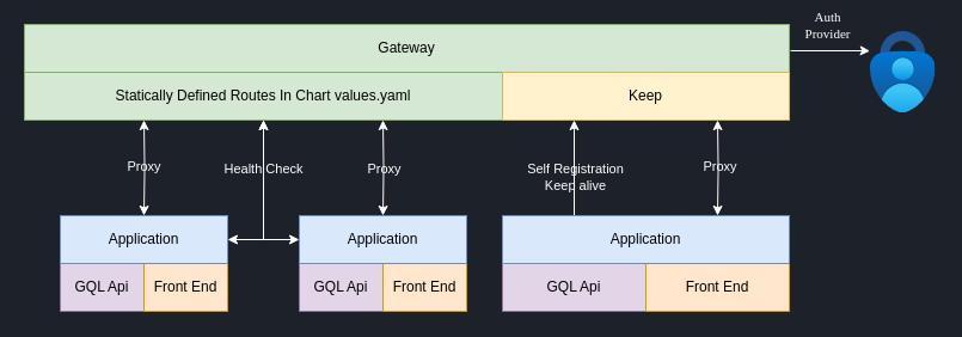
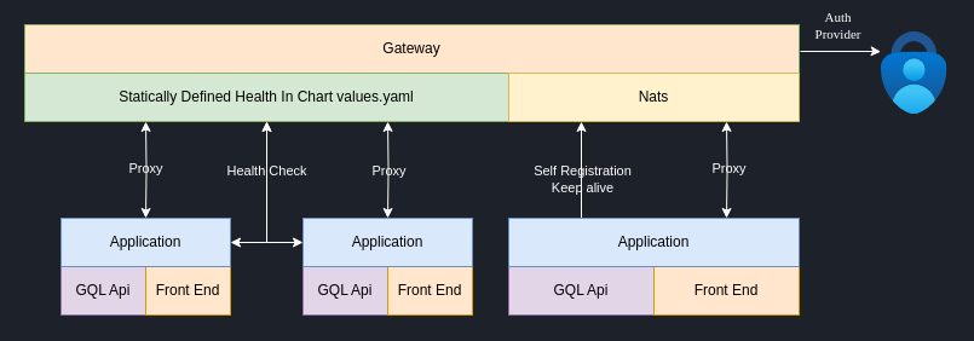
  <mxCell id="0" />
  <mxCell id="1" parent="0" />
- <mxCell id="2" value="Gateway" style="rounded=0;whiteSpace=wrap;html=1;fillColor=#d5e8d4;strokeColor=#82b366;fontColor=#000000;" parent="1" vertex="1"><mxGeometry x="20" y="20" width="640" height="40" as="geometry" /></mxCell>
+ <mxCell id="2" value="Gateway" style="rounded=0;whiteSpace=wrap;html=1;fillColor=#ffe6cc;strokeColor=#82b366;fontColor=#000000;" parent="1" vertex="1"><mxGeometry x="20" y="20" width="640" height="40" as="geometry" /></mxCell>
  <mxCell id="3" style="edgeStyle=orthogonalEdgeStyle;rounded=0;orthogonalLoop=1;jettySize=auto;html=1;exitX=0.75;exitY=1;exitDx=0;exitDy=0;entryX=0.5;entryY=0;entryDx=0;entryDy=0;startArrow=classic;startFill=1;" parent="1" source="10" target="17" edge="1"><mxGeometry relative="1" as="geometry" /></mxCell>
  <mxCell id="4" value="Proxy" style="edgeLabel;html=1;align=center;verticalAlign=middle;resizable=0;points=[];labelBackgroundColor=none;fontColor=#FFFFFF;" parent="3" vertex="1" connectable="0"><mxGeometry y="1" relative="1" as="geometry"><mxPoint as="offset" /></mxGeometry></mxCell>
  <mxCell id="5" style="edgeStyle=orthogonalEdgeStyle;rounded=0;orthogonalLoop=1;jettySize=auto;html=1;exitX=0.25;exitY=1;exitDx=0;exitDy=0;entryX=0.5;entryY=0;entryDx=0;entryDy=0;startArrow=classic;startFill=1;" parent="1" source="10" target="14" edge="1"><mxGeometry relative="1" as="geometry" /></mxCell>
  <mxCell id="6" value="Proxy" style="edgeLabel;html=1;align=center;verticalAlign=middle;resizable=0;points=[];labelBackgroundColor=none;fontColor=#FFFFFF;" parent="5" vertex="1" connectable="0"><mxGeometry x="-0.057" relative="1" as="geometry"><mxPoint as="offset" /></mxGeometry></mxCell>
  <mxCell id="7" style="edgeStyle=orthogonalEdgeStyle;rounded=0;orthogonalLoop=1;jettySize=auto;html=1;exitX=0.5;exitY=1;exitDx=0;exitDy=0;entryX=1;entryY=0.5;entryDx=0;entryDy=0;startArrow=classic;startFill=1;strokeColor=#FFFFFF;" parent="1" source="10" target="14" edge="1"><mxGeometry relative="1" as="geometry" /></mxCell>
  <mxCell id="8" style="edgeStyle=orthogonalEdgeStyle;rounded=0;orthogonalLoop=1;jettySize=auto;html=1;exitX=0.5;exitY=1;exitDx=0;exitDy=0;entryX=0;entryY=0.5;entryDx=0;entryDy=0;startArrow=classic;startFill=1;strokeColor=#FFFFFF;" parent="1" source="10" target="17" edge="1"><mxGeometry relative="1" as="geometry" /></mxCell>
  <mxCell id="9" value="Health Check" style="edgeLabel;html=1;align=center;verticalAlign=middle;resizable=0;points=[];labelBackgroundColor=none;fontColor=#FFFFFF;" parent="8" vertex="1" connectable="0"><mxGeometry x="-0.457" y="-1" relative="1" as="geometry"><mxPoint y="5" as="offset" /></mxGeometry></mxCell>
- <mxCell id="10" value="Statically Defined Routes In Chart values.yaml" style="rounded=0;whiteSpace=wrap;html=1;fillColor=#d5e8d4;strokeColor=#82b366;fontColor=#000000;" parent="1" vertex="1"><mxGeometry x="20" y="60" width="400" height="40" as="geometry" /></mxCell>
+ <mxCell id="10" value="Statically Defined Health In Chart values.yaml" style="rounded=0;whiteSpace=wrap;html=1;fillColor=#d5e8d4;strokeColor=#82b366;fontColor=#000000;" parent="1" vertex="1"><mxGeometry x="20" y="60" width="400" height="40" as="geometry" /></mxCell>
  <mxCell id="11" style="edgeStyle=orthogonalEdgeStyle;rounded=0;orthogonalLoop=1;jettySize=auto;html=1;exitX=0.75;exitY=1;exitDx=0;exitDy=0;entryX=0.75;entryY=0;entryDx=0;entryDy=0;startArrow=classic;startFill=1;" parent="1" source="13" target="22" edge="1"><mxGeometry relative="1" as="geometry" /></mxCell>
  <mxCell id="12" value="Proxy" style="edgeLabel;html=1;align=center;verticalAlign=middle;resizable=0;points=[];labelBackgroundColor=none;fontColor=#FFFFFF;" parent="11" vertex="1" connectable="0"><mxGeometry x="-0.05" y="1" relative="1" as="geometry"><mxPoint as="offset" /></mxGeometry></mxCell>
- <mxCell id="13" value="Keep" style="rounded=0;whiteSpace=wrap;html=1;fillColor=#fff2cc;strokeColor=#d6b656;fontColor=#000000;" parent="1" vertex="1"><mxGeometry x="420" y="60" width="240" height="40" as="geometry" /></mxCell>
+ <mxCell id="13" value="Nats" style="rounded=0;whiteSpace=wrap;html=1;fillColor=#fff2cc;strokeColor=#d6b656;fontColor=#000000;" parent="1" vertex="1"><mxGeometry x="420" y="60" width="240" height="40" as="geometry" /></mxCell>
  <mxCell id="14" value="Application" style="rounded=0;whiteSpace=wrap;html=1;fillColor=#dae8fc;strokeColor=#6c8ebf;fontColor=#000000;" parent="1" vertex="1"><mxGeometry x="50" y="180" width="140" height="40" as="geometry" /></mxCell>
  <mxCell id="15" value="GQL Api" style="rounded=0;whiteSpace=wrap;html=1;fillColor=#e1d5e7;strokeColor=#9673a6;fontColor=#000000;" parent="1" vertex="1"><mxGeometry x="50" y="220" width="70" height="40" as="geometry" /></mxCell>
  <mxCell id="16" value="Front End" style="rounded=0;whiteSpace=wrap;html=1;fillColor=#ffe6cc;strokeColor=#d79b00;fontColor=#000000;" parent="1" vertex="1"><mxGeometry x="120" y="220" width="70" height="40" as="geometry" /></mxCell>
  <mxCell id="17" value="Application" style="rounded=0;whiteSpace=wrap;html=1;fillColor=#dae8fc;strokeColor=#6c8ebf;fontColor=#000000;" parent="1" vertex="1"><mxGeometry x="250" y="180" width="140" height="40" as="geometry" /></mxCell>
  <mxCell id="18" value="GQL Api" style="rounded=0;whiteSpace=wrap;html=1;fillColor=#e1d5e7;strokeColor=#9673a6;fontColor=#000000;" parent="1" vertex="1"><mxGeometry x="250" y="220" width="70" height="40" as="geometry" /></mxCell>
  <mxCell id="19" value="Front End" style="rounded=0;whiteSpace=wrap;html=1;fillColor=#ffe6cc;strokeColor=#d79b00;fontColor=#000000;" parent="1" vertex="1"><mxGeometry x="320" y="220" width="70" height="40" as="geometry" /></mxCell>
  <mxCell id="20" style="edgeStyle=orthogonalEdgeStyle;rounded=0;orthogonalLoop=1;jettySize=auto;html=1;entryX=0.25;entryY=1;entryDx=0;entryDy=0;exitX=0.25;exitY=0;exitDx=0;exitDy=0;" parent="1" source="22" target="13" edge="1"><mxGeometry relative="1" as="geometry" /></mxCell>
  <mxCell id="21" value="Self Registration&lt;div&gt;Keep alive&lt;/div&gt;" style="edgeLabel;html=1;align=center;verticalAlign=middle;resizable=0;points=[];labelBackgroundColor=none;fontColor=#FFFFFF;" parent="20" vertex="1" connectable="0"><mxGeometry x="-0.175" relative="1" as="geometry"><mxPoint as="offset" /></mxGeometry></mxCell>
  <mxCell id="22" value="Application" style="rounded=0;whiteSpace=wrap;html=1;fillColor=#dae8fc;strokeColor=#6c8ebf;fontColor=#000000;" parent="1" vertex="1"><mxGeometry x="420" y="180" width="240" height="40" as="geometry" /></mxCell>
  <mxCell id="23" value="GQL Api" style="rounded=0;whiteSpace=wrap;html=1;fillColor=#e1d5e7;strokeColor=#9673a6;fontColor=#000000;" parent="1" vertex="1"><mxGeometry x="420" y="220" width="120" height="40" as="geometry" /></mxCell>
  <mxCell id="24" value="Front End" style="rounded=0;whiteSpace=wrap;html=1;fillColor=#ffe6cc;strokeColor=#d79b00;fontColor=#000000;" parent="1" vertex="1"><mxGeometry x="540" y="220" width="120" height="40" as="geometry" /></mxCell>
  <mxCell id="25" value="" style="image;aspect=fixed;html=1;points=[];align=center;fontSize=12;image=img/lib/azure2/security/Multifactor_Authentication.svg;" parent="1" vertex="1"><mxGeometry x="728" y="26" width="54.4" height="68" as="geometry" /></mxCell>
  <mxCell id="26" style="edgeStyle=orthogonalEdgeStyle;rounded=0;orthogonalLoop=1;jettySize=auto;html=1;exitX=1;exitY=1;exitDx=0;exitDy=0;entryX=-0.007;entryY=0.238;entryDx=0;entryDy=0;entryPerimeter=0;" parent="1" target="25" edge="1"><mxGeometry relative="1" as="geometry"><mxPoint x="661" y="42" as="sourcePoint" /><mxPoint x="723.014" y="44.992" as="targetPoint" /><Array as="points"><mxPoint x="723" y="42" /></Array></mxGeometry></mxCell>
  <mxCell id="27" style="edgeStyle=orthogonalEdgeStyle;rounded=0;orthogonalLoop=1;jettySize=auto;html=1;exitX=0.75;exitY=1;exitDx=0;exitDy=0;entryX=0.5;entryY=0;entryDx=0;entryDy=0;startArrow=classic;startFill=1;strokeColor=#FFFFFF;" parent="1" target="31" edge="1"><mxGeometry relative="1" as="geometry"><mxPoint x="320" y="100" as="sourcePoint" /></mxGeometry></mxCell>
  <mxCell id="28" style="edgeStyle=orthogonalEdgeStyle;rounded=0;orthogonalLoop=1;jettySize=auto;html=1;exitX=0.25;exitY=1;exitDx=0;exitDy=0;entryX=0.5;entryY=0;entryDx=0;entryDy=0;startArrow=classic;startFill=1;strokeColor=#FFFFFF;" parent="1" target="30" edge="1"><mxGeometry relative="1" as="geometry"><mxPoint x="120" y="100" as="sourcePoint" /></mxGeometry></mxCell>
  <mxCell id="29" style="edgeStyle=orthogonalEdgeStyle;rounded=0;orthogonalLoop=1;jettySize=auto;html=1;exitX=0.75;exitY=1;exitDx=0;exitDy=0;entryX=0.75;entryY=0;entryDx=0;entryDy=0;startArrow=classic;startFill=1;strokeColor=#FFFFFF;" parent="1" target="33" edge="1"><mxGeometry relative="1" as="geometry"><mxPoint x="600" y="100" as="sourcePoint" /></mxGeometry></mxCell>
  <mxCell id="30" value="Application" style="rounded=0;whiteSpace=wrap;html=1;fillColor=#dae8fc;strokeColor=#6c8ebf;fontColor=#000000;" parent="1" vertex="1"><mxGeometry x="50" y="180" width="140" height="40" as="geometry" /></mxCell>
  <mxCell id="31" value="Application" style="rounded=0;whiteSpace=wrap;html=1;fillColor=#dae8fc;strokeColor=#6c8ebf;fontColor=#000000;" parent="1" vertex="1"><mxGeometry x="250" y="180" width="140" height="40" as="geometry" /></mxCell>
  <mxCell id="32" style="edgeStyle=orthogonalEdgeStyle;rounded=0;orthogonalLoop=1;jettySize=auto;html=1;entryX=0.25;entryY=1;entryDx=0;entryDy=0;exitX=0.25;exitY=0;exitDx=0;exitDy=0;strokeColor=#FFFFFF;" parent="1" source="33" edge="1"><mxGeometry relative="1" as="geometry"><mxPoint x="480" y="100" as="targetPoint" /></mxGeometry></mxCell>
  <mxCell id="33" value="Application" style="rounded=0;whiteSpace=wrap;html=1;fillColor=#dae8fc;strokeColor=#6c8ebf;fontColor=#000000;" parent="1" vertex="1"><mxGeometry x="420" y="180" width="240" height="40" as="geometry" /></mxCell>
  <mxCell id="34" style="edgeStyle=orthogonalEdgeStyle;rounded=0;orthogonalLoop=1;jettySize=auto;html=1;exitX=1;exitY=1;exitDx=0;exitDy=0;entryX=-0.007;entryY=0.238;entryDx=0;entryDy=0;entryPerimeter=0;strokeColor=#FFFFFF;" parent="1" edge="1"><mxGeometry relative="1" as="geometry"><mxPoint x="661" y="42" as="sourcePoint" /><mxPoint x="727.619" y="42.184" as="targetPoint" /><Array as="points"><mxPoint x="723" y="42" /></Array></mxGeometry></mxCell>
  <mxCell id="35" value="Auth&lt;div&gt;Provider&lt;/div&gt;" style="edgeLabel;html=1;align=center;verticalAlign=middle;resizable=0;points=[];sketch=1;hachureGap=4;jiggle=2;curveFitting=1;fontFamily=Architects Daughter;fontSource=https%3A%2F%2Ffonts.googleapis.com%2Fcss%3Ffamily%3DArchitects%2BDaughter;labelBackgroundColor=none;fontColor=#FFFFFF;" parent="34" vertex="1" connectable="0"><mxGeometry x="0.081" relative="1" as="geometry"><mxPoint x="-6" y="-22" as="offset" /></mxGeometry></mxCell>
